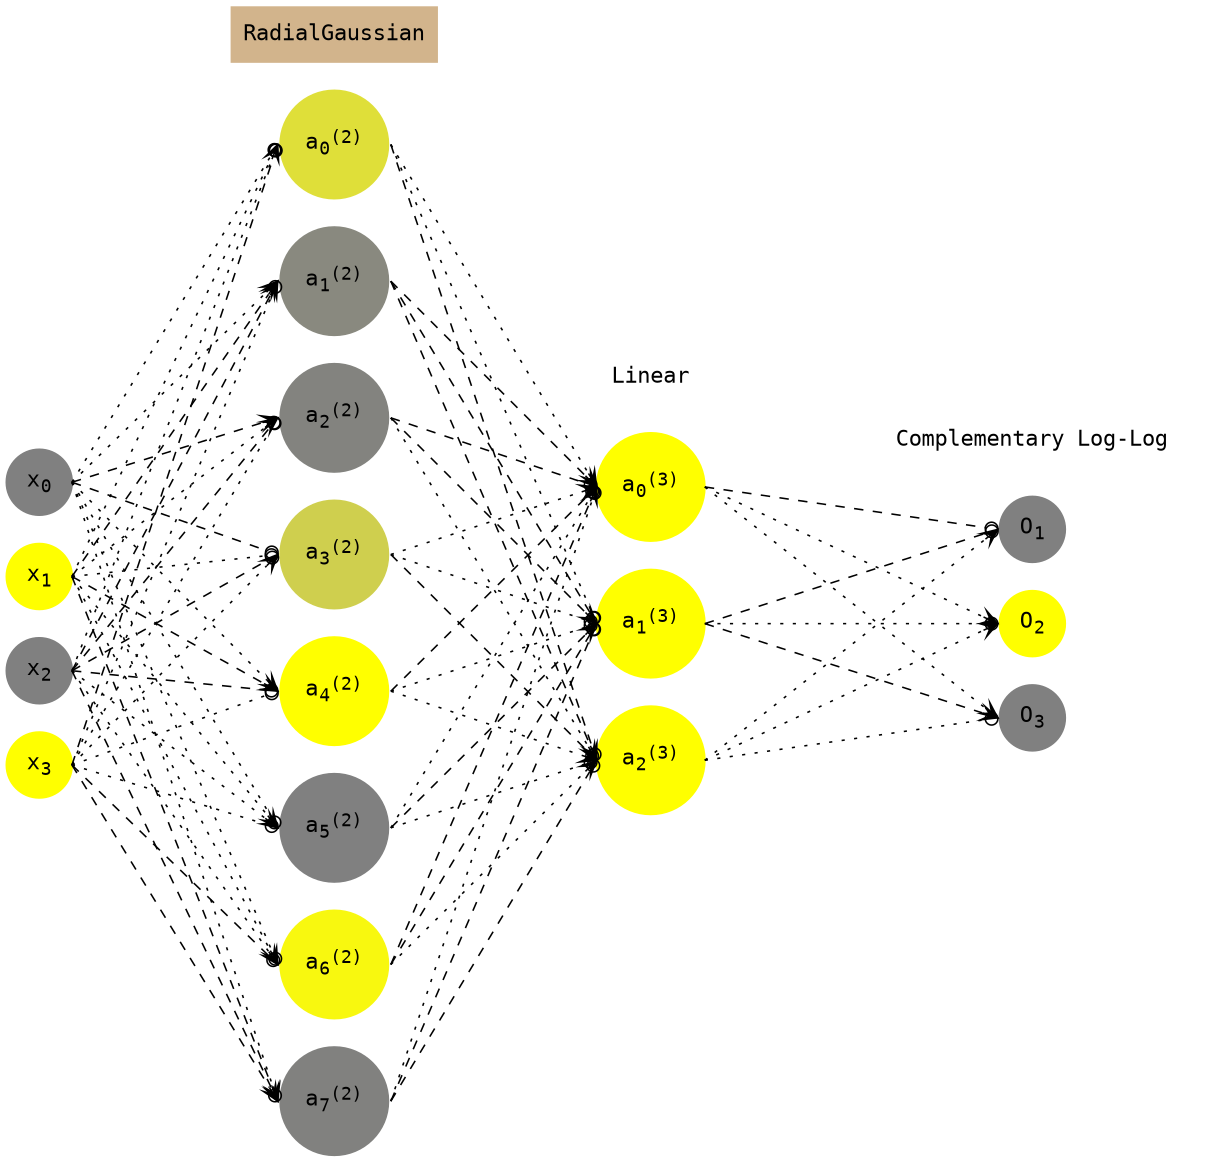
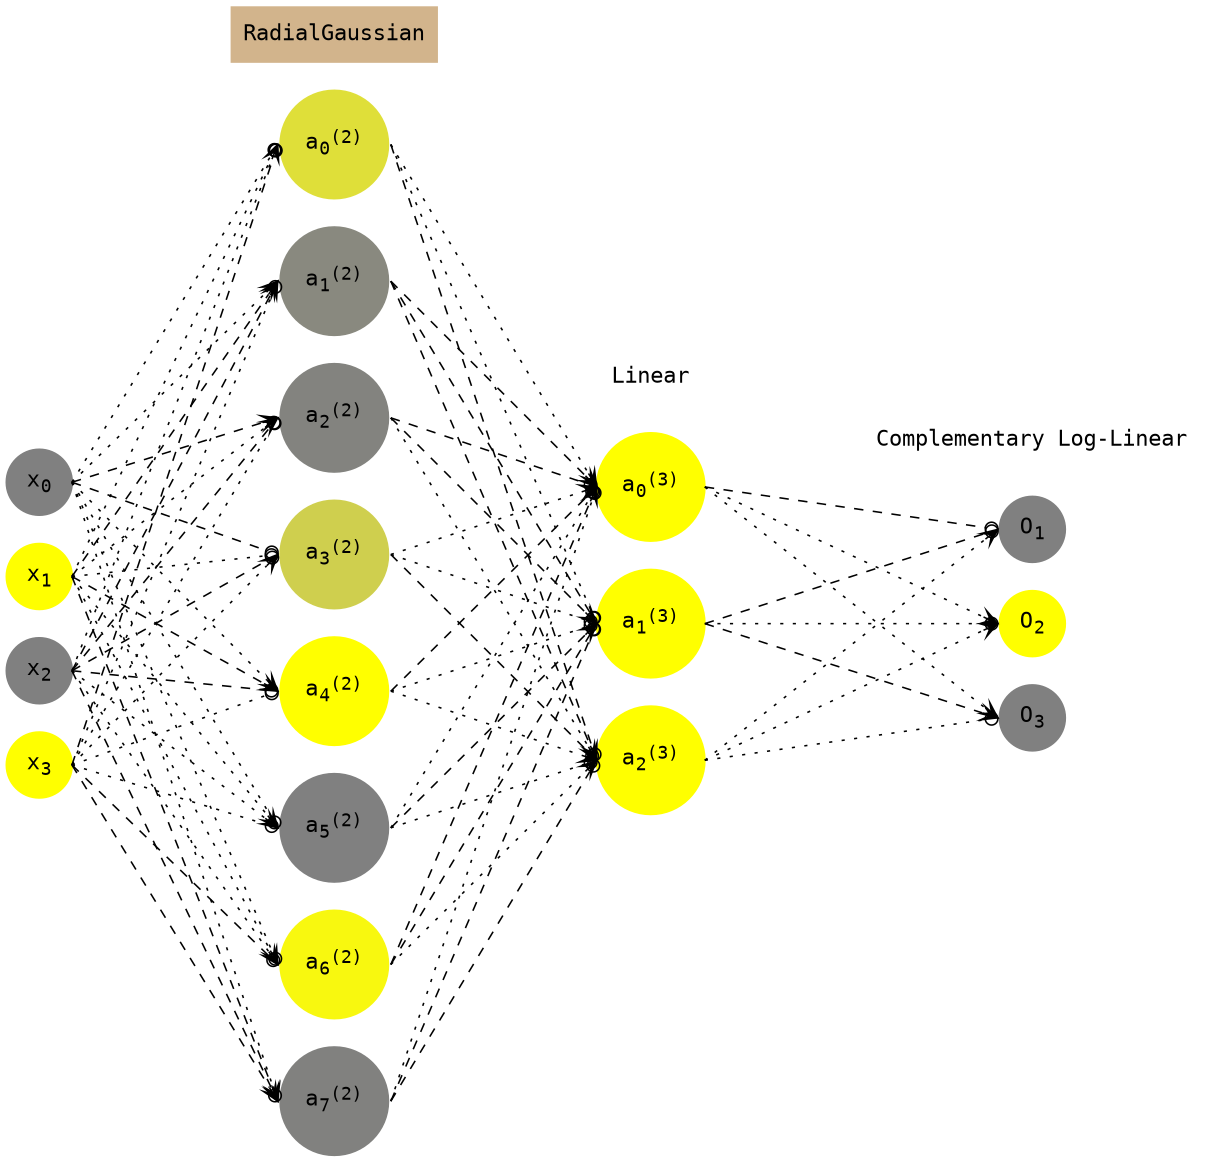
  digraph {
    rankdir=LR
    ranksep=1.4
    splines=false
    fontname="DejaVu Sans Mono"
    node [color="0.1667, 0.0, 0.5" fillcolor="0.1667, 0.0, 0.5" shape=circle style=filled fontname="DejaVu Sans Mono"]
    edge [headport=w style=dotted tailport=e fontname="DejaVu Sans Mono" arrowhead=odot]
    n1 [label=<x<sub>0</sub>>]
    n2 [color="0.1667, 1.0, 1.0" fillcolor="0.1667, 1.0, 1.0" label=<x<sub>1</sub>>]
    n3 [label=<x<sub>2</sub>>]
    n4 [color="0.1667, 1.0, 1.0" fillcolor="0.1667, 1.0, 1.0" label=<x<sub>3</sub>>]
    n5 [color="0.1667, 0.743417, 0.871708" fillcolor="0.1667, 0.743417, 0.871708" label=<a<sub>0</sub><sup>(2)</sup>>]
    n6 [color="0.1667, 0.073452, 0.536726" fillcolor="0.1667, 0.073452, 0.536726" label=<a<sub>1</sub><sup>(2)</sup>>]
    n7 [color="0.1667, 0.029669, 0.514835" fillcolor="0.1667, 0.029669, 0.514835" label=<a<sub>2</sub><sup>(2)</sup>>]
    n8 [color="0.1667, 0.620407, 0.810204" fillcolor="0.1667, 0.620407, 0.810204" label=<a<sub>3</sub><sup>(2)</sup>>]
    n9 [color="0.1667, 0.999728, 0.999864" fillcolor="0.1667, 0.999728, 0.999864" label=<a<sub>4</sub><sup>(2)</sup>>]
    n10 [color="0.1667, 0.000135, 0.500068" fillcolor="0.1667, 0.000135, 0.500068" label=<a<sub>5</sub><sup>(2)</sup>>]
    n11 [color="0.1667, 0.938559, 0.969280" fillcolor="0.1667, 0.938559, 0.969280" label=<a<sub>6</sub><sup>(2)</sup>>]
    n12 [color="0.1667, 0.007882, 0.503941" fillcolor="0.1667, 0.007882, 0.503941" label=<a<sub>7</sub><sup>(2)</sup>>]
    n13 [color="0.1667, 2.184444, 1.592222" fillcolor="0.1667, 2.184444, 1.592222" label=<a<sub>0</sub><sup>(3)</sup>>]
    n14 [color="0.1667, 2.326915, 1.663458" fillcolor="0.1667, 2.326915, 1.663458" label=<a<sub>1</sub><sup>(3)</sup>>]
    n15 [color="0.1667, 1.927302, 1.463651" fillcolor="0.1667, 1.927302, 1.463651" label=<a<sub>2</sub><sup>(3)</sup>>]
    n16 [label=<O<sub>1</sub>>]
    n17 [color="0.1667, 1.0, 1.0" fillcolor="0.1667, 1.0, 1.0" label=<O<sub>2</sub>>]
    n18 [label=<O<sub>3</sub>>]
    n19 [label=RadialGaussian shape=plaintext fillcolor=tan color=darkgreen]
    n20 [label=Linear shape=plaintext fillcolor=white color=darkgreen]
-   n21 [label="Complementary Log-Log" shape=plaintext fillcolor=white color=gray40]
+   n21 [label="Complementary Log-Linear" shape=plaintext fillcolor=white color=gray40]
    subgraph sub_1 {
      n1
    }
    subgraph sub_2 {
      n2
    }
    subgraph sub_3 {
      n3
    }
    subgraph sub_4 {
      n4
    }
    subgraph sub_5 {
      n5
    }
    subgraph sub_6 {
      n6
    }
    subgraph sub_7 {
      n7
    }
    subgraph sub_8 {
      n8
    }
    subgraph sub_9 {
      n9
    }
    subgraph sub_10 {
      n10
    }
    subgraph sub_11 {
      n11
    }
    subgraph sub_12 {
      n12
    }
    subgraph sub_13 {
      n13
    }
    subgraph sub_14 {
      n14
    }
    subgraph sub_15 {
      n15
    }
    subgraph sub_16 {
      n16
    }
    subgraph sub_17 {
      n17
    }
    subgraph sub_18 {
      n18
    }
    subgraph sub_19 {
      rank=same
      n1
      n2
      n3
      n4
    }
    subgraph sub_20 {
      rank=same
      n5
      n6
      n7
      n8
      n9
      n10
      n11
      n12
    }
    subgraph sub_21 {
      rank=same
      n13
      n14
      n15
    }
    subgraph sub_22 {
      rank=same
      n16
      n17
      n18
    }
    subgraph sub_23 {
      rank=same
      n5
      n19
    }
    subgraph sub_24 {
      rank=same
      n13
      n20
    }
    subgraph sub_25 {
      rank=same
      n16
      n21
    }
    n1 -> n2 [style=invis arrowhead=""]
    n1 -> n5
    n1 -> n6 [arrowhead=vee]
    n1 -> n7 [style=dashed arrowhead=vee]
    n1 -> n8 [style=dashed]
    n1 -> n9 [arrowhead=vee]
    n1 -> n10
    n1 -> n11
    n1 -> n12 [arrowhead=vee]
    n2 -> n3 [style=invis arrowhead=""]
    n2 -> n5
    n2 -> n6 [style=dashed arrowhead=vee]
    n2 -> n7 [arrowhead=vee]
    n2 -> n8
    n2 -> n9 [style=dashed arrowhead=vee]
    n2 -> n10 [arrowhead=vee]
    n2 -> n11 [arrowhead=vee]
    n2 -> n12 [style=dashed arrowhead=vee]
    n3 -> n4 [style=invis arrowhead=""]
    n3 -> n5 [arrowhead=vee]
    n3 -> n6 [style=dashed arrowhead=vee]
    n3 -> n7 [style=dashed]
    n3 -> n8 [style=dashed]
    n3 -> n9 [style=dashed]
    n3 -> n10 [arrowhead=vee]
    n3 -> n11 [arrowhead=vee]
    n3 -> n12 [style=dashed]
    n4 -> n5 [style=dashed]
    n4 -> n6
    n4 -> n7
    n4 -> n8 [arrowhead=vee]
    n4 -> n9
    n4 -> n10
    n4 -> n11 [style=dashed]
    n4 -> n12 [style=dashed arrowhead=vee]
    n5 -> n6 [style=invis arrowhead=""]
    n5 -> n13 [arrowhead=vee]
    n5 -> n14
    n5 -> n15 [style=dashed]
    n6 -> n7 [style=invis arrowhead=""]
    n6 -> n13 [style=dashed arrowhead=vee]
    n6 -> n14 [style=dashed]
    n6 -> n15 [style=dashed arrowhead=vee]
    n7 -> n8 [style=invis arrowhead=""]
    n7 -> n13 [style=dashed]
    n7 -> n14 [style=dashed arrowhead=vee]
    n7 -> n15 [arrowhead=vee]
    n8 -> n9 [style=invis arrowhead=""]
    n8 -> n13 [arrowhead=vee]
    n8 -> n14
    n8 -> n15 [style=dashed]
    n9 -> n10 [style=invis arrowhead=""]
    n9 -> n13 [style=dashed]
    n9 -> n14
    n9 -> n15 [arrowhead=vee]
    n10 -> n11 [style=invis arrowhead=""]
    n10 -> n13
    n10 -> n14 [style=dashed arrowhead=vee]
    n10 -> n15
    n11 -> n12 [style=invis arrowhead=""]
    n11 -> n13 [style=dashed arrowhead=vee]
    n11 -> n14 [style=dashed]
    n11 -> n15 [arrowhead=vee]
    n12 -> n13
    n12 -> n14 [style=dashed]
    n12 -> n15 [style=dashed]
    n13 -> n14 [style=invis arrowhead=""]
    n13 -> n16 [style=dashed]
    n13 -> n17 [arrowhead=vee]
    n13 -> n18 [arrowhead=vee]
    n14 -> n15 [style=invis arrowhead=""]
    n14 -> n16 [style=dashed]
    n14 -> n17
    n14 -> n18 [style=dashed arrowhead=vee]
    n15 -> n16 [arrowhead=vee]
    n15 -> n17 [arrowhead=vee]
    n15 -> n18
    n16 -> n17 [style=invis arrowhead=""]
    n17 -> n18 [style=invis arrowhead=""]
    n19 -> n5 [style=invis arrowhead=""]
    n20 -> n13 [style=invis arrowhead=""]
    n21 -> n16 [style=invis arrowhead=""]
  }
